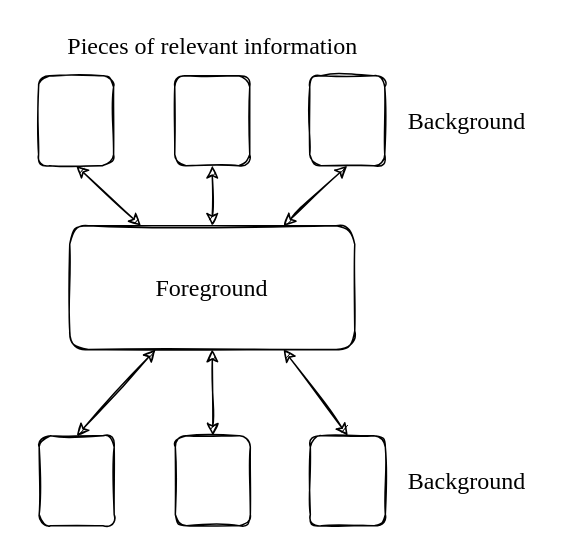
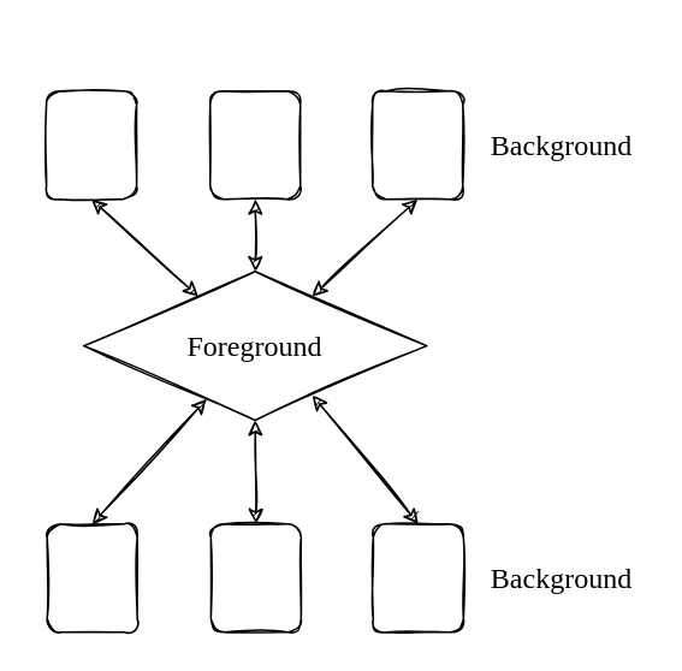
  <mxCell id="0" />
  <mxCell id="1" parent="0" />
  <mxCell id="2" value="" style="rounded=1;whiteSpace=wrap;html=1;sketch=1;" vertex="1" parent="1"><mxGeometry x="206" y="50" width="50" height="60" as="geometry" /></mxCell>
- <mxCell id="3" value="&lt;font style=&quot;font-size: 16px&quot; face=&quot;Comic Sans MS&quot;&gt;Foreground&lt;/font&gt;" style="rounded=1;whiteSpace=wrap;html=1;sketch=1;" vertex="1" parent="1"><mxGeometry x="46" y="150" width="190" height="82.5" as="geometry" /></mxCell>
+ <mxCell id="3" value="&lt;font style=&quot;font-size: 16px&quot; face=&quot;Comic Sans MS&quot;&gt;Foreground&lt;/font&gt;" style="rhombus;whiteSpace=wrap;html=1;sketch=1;" vertex="1" parent="1"><mxGeometry x="46" y="150" width="190" height="82.5" as="geometry" /></mxCell>
  <mxCell id="4" value="" style="rounded=1;whiteSpace=wrap;html=1;sketch=1;" vertex="1" parent="1"><mxGeometry x="116" y="50" width="50" height="60" as="geometry" /></mxCell>
  <mxCell id="5" value="" style="endArrow=classic;startArrow=classic;html=1;entryX=0.5;entryY=1;entryDx=0;entryDy=0;exitX=0.75;exitY=0;exitDx=0;exitDy=0;sketch=1;" edge="1" parent="1" source="3" target="2"><mxGeometry width="50" height="50" relative="1" as="geometry"><mxPoint x="146" y="150" as="sourcePoint" /><mxPoint x="196" y="100" as="targetPoint" /></mxGeometry></mxCell>
  <mxCell id="6" value="" style="endArrow=classic;startArrow=classic;html=1;entryX=0.5;entryY=1;entryDx=0;entryDy=0;exitX=0.5;exitY=0;exitDx=0;exitDy=0;sketch=1;" edge="1" parent="1" source="3" target="4"><mxGeometry width="50" height="50" relative="1" as="geometry"><mxPoint x="-4" y="170" as="sourcePoint" /><mxPoint x="141" y="89" as="targetPoint" /></mxGeometry></mxCell>
  <mxCell id="7" value="" style="rounded=1;whiteSpace=wrap;html=1;sketch=1;" vertex="1" parent="1"><mxGeometry x="25.23" y="50" width="50" height="60" as="geometry" /></mxCell>
  <mxCell id="8" value="" style="endArrow=classic;startArrow=classic;html=1;entryX=0.5;entryY=1;entryDx=0;entryDy=0;exitX=0.25;exitY=0;exitDx=0;exitDy=0;sketch=1;" edge="1" parent="1" source="3" target="7"><mxGeometry width="50" height="50" relative="1" as="geometry"><mxPoint x="151" y="160" as="sourcePoint" /><mxPoint x="151" y="100" as="targetPoint" /></mxGeometry></mxCell>
  <mxCell id="9" value="" style="rounded=1;whiteSpace=wrap;html=1;sketch=1;" vertex="1" parent="1"><mxGeometry x="206.39" y="290" width="50" height="60" as="geometry" /></mxCell>
  <mxCell id="10" value="" style="rounded=1;whiteSpace=wrap;html=1;sketch=1;" vertex="1" parent="1"><mxGeometry x="116.39" y="290" width="50" height="60" as="geometry" /></mxCell>
  <mxCell id="11" value="" style="rounded=1;whiteSpace=wrap;html=1;sketch=1;" vertex="1" parent="1"><mxGeometry x="25.62" y="290" width="50" height="60" as="geometry" /></mxCell>
  <mxCell id="12" value="" style="endArrow=classic;startArrow=classic;html=1;exitX=0.5;exitY=0;exitDx=0;exitDy=0;sketch=1;" edge="1" parent="1" source="11" target="3"><mxGeometry width="50" height="50" relative="1" as="geometry"><mxPoint x="26" y="300" as="sourcePoint" /><mxPoint x="76" y="250" as="targetPoint" /></mxGeometry></mxCell>
  <mxCell id="13" value="" style="endArrow=classic;startArrow=classic;html=1;entryX=0.5;entryY=1;entryDx=0;entryDy=0;exitX=0.5;exitY=0;exitDx=0;exitDy=0;sketch=1;" edge="1" parent="1" source="10" target="3"><mxGeometry width="50" height="50" relative="1" as="geometry"><mxPoint x="-54" y="340" as="sourcePoint" /><mxPoint x="-4" y="290" as="targetPoint" /></mxGeometry></mxCell>
  <mxCell id="14" value="" style="endArrow=classic;startArrow=classic;html=1;entryX=0.75;entryY=1;entryDx=0;entryDy=0;exitX=0.5;exitY=0;exitDx=0;exitDy=0;sketch=1;" edge="1" parent="1" source="9" target="3"><mxGeometry width="50" height="50" relative="1" as="geometry"><mxPoint x="-194" y="310" as="sourcePoint" /><mxPoint x="-144" y="260" as="targetPoint" /></mxGeometry></mxCell>
  <mxCell id="15" value="Background" style="text;html=1;strokeColor=none;fillColor=none;align=center;verticalAlign=middle;whiteSpace=wrap;rounded=0;fontSize=16;fontFamily=Comic Sans MS;" vertex="1" parent="1"><mxGeometry x="266" y="310" width="90" height="20" as="geometry" /></mxCell>
  <mxCell id="16" value="Background" style="text;html=1;strokeColor=none;fillColor=none;align=center;verticalAlign=middle;whiteSpace=wrap;rounded=0;fontSize=16;fontFamily=Comic Sans MS;" vertex="1" parent="1"><mxGeometry x="266" y="70" width="90" height="20" as="geometry" /></mxCell>
- <mxCell id="17" value="Pieces of relevant information" style="text;html=1;strokeColor=none;fillColor=none;align=center;verticalAlign=middle;whiteSpace=wrap;rounded=0;fontSize=16;fontFamily=Comic Sans MS;" vertex="1" parent="1"><mxGeometry x="20.61" y="20" width="240.77" height="20" as="geometry" /></mxCell>
